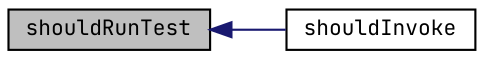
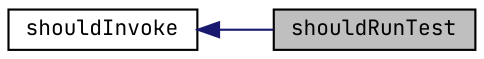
  digraph {
    rankdir=LR
    fontname="JetBrains Mono"
    node [color=black fontname="JetBrains Mono" fontsize=10 shape=record style=filled]
    n1 [fillcolor=grey75 fontcolor=black height=0.2 label=shouldRunTest width=0.4]
    n2 [fillcolor=white height=0.2 label=shouldInvoke width=0.4]
-   n1 -> n2 [color=midnightblue dir=back fontname="JetBrains Mono" fontsize=10 labelfontname=Helvetica labelfontsize=10 style=solid]
+   n2 -> n1 [color=midnightblue dir=back fontname="JetBrains Mono" fontsize=10 labelfontname=Helvetica labelfontsize=10 style=solid]
  }
